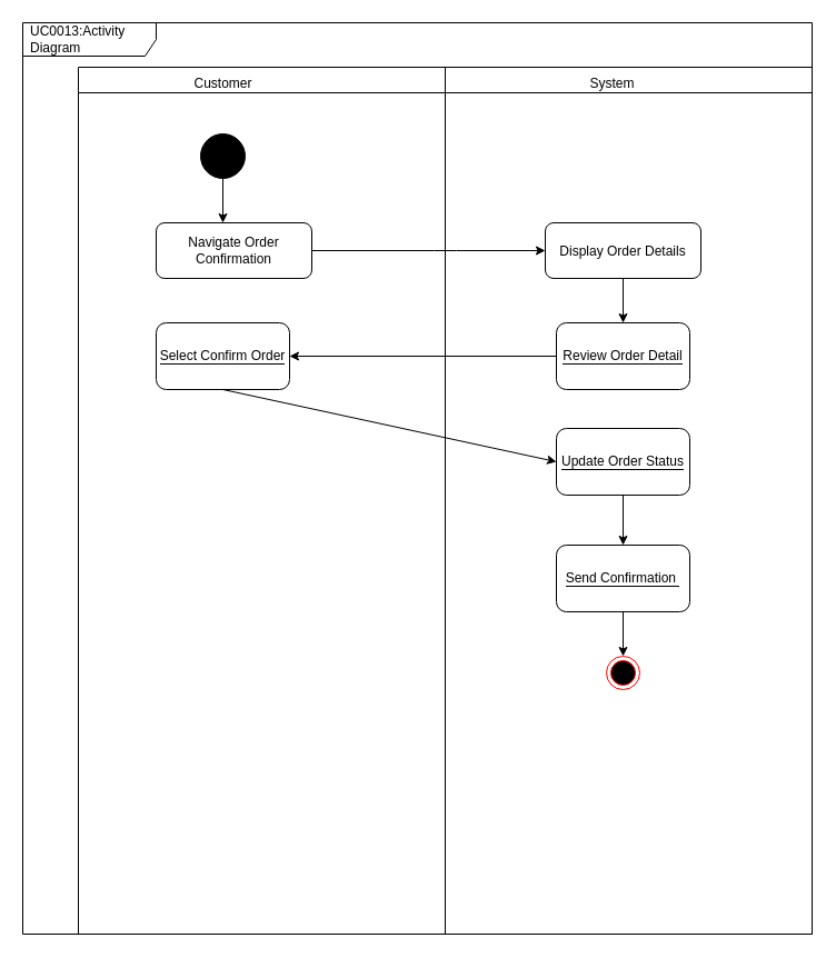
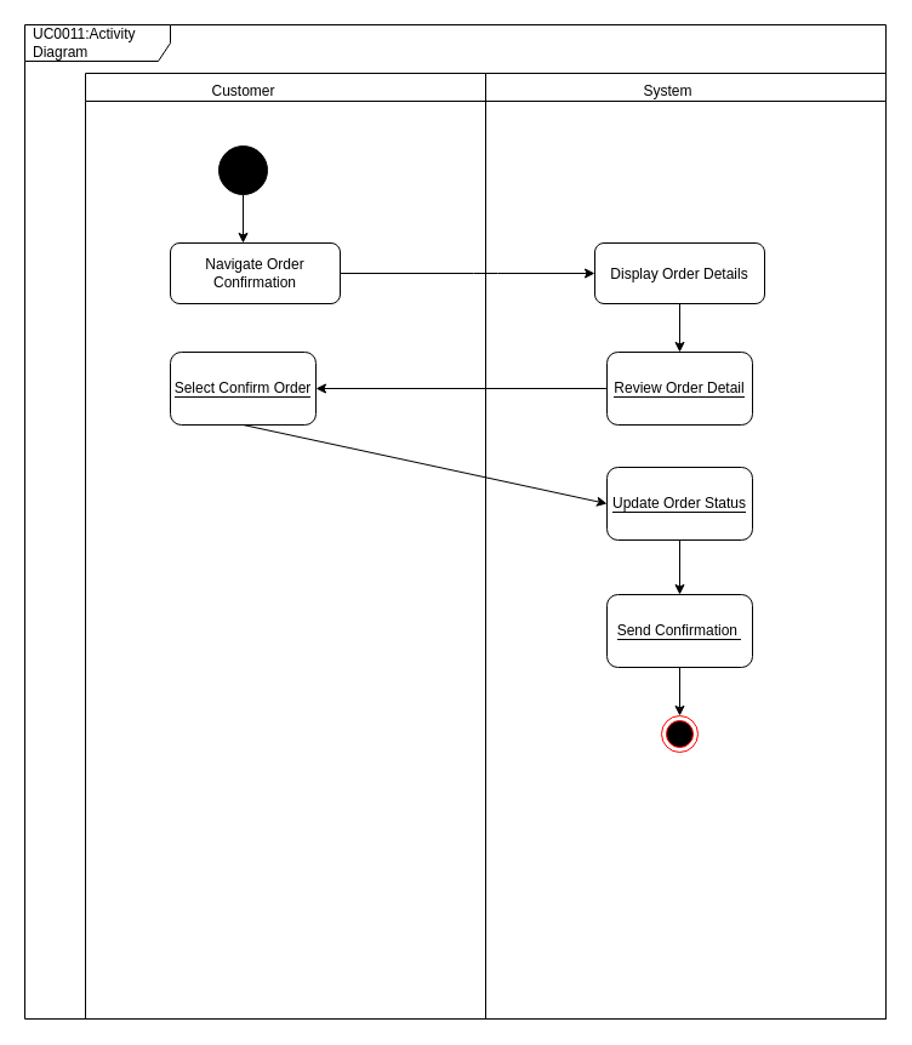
  <mxCell id="0" />
  <mxCell id="1" parent="0" />
  <mxCell id="2" value="&amp;nbsp;" style="swimlane;whiteSpace=wrap;html=1;" vertex="1" parent="1"><mxGeometry x="70" y="60" width="660" height="780" as="geometry" /></mxCell>
  <mxCell id="3" value="Customer" style="text;html=1;align=center;verticalAlign=middle;resizable=0;points=[];autosize=1;strokeColor=none;fillColor=none;" vertex="1" parent="2"><mxGeometry x="90" width="80" height="30" as="geometry" /></mxCell>
  <mxCell id="4" value="System" style="text;html=1;align=center;verticalAlign=middle;resizable=0;points=[];autosize=1;strokeColor=none;fillColor=none;" vertex="1" parent="2"><mxGeometry x="450" width="60" height="30" as="geometry" /></mxCell>
  <mxCell id="5" value="" style="shape=ellipse;html=1;fillColor=strokeColor;fontSize=18;fontColor=#ffffff;" vertex="1" parent="2"><mxGeometry x="110" y="60" width="40" height="40" as="geometry" /></mxCell>
  <mxCell id="6" value="Navigate Order Confirmation" style="rounded=1;whiteSpace=wrap;html=1;" vertex="1" parent="2"><mxGeometry x="70" y="140" width="140" height="50" as="geometry" /></mxCell>
  <mxCell id="7" value="&lt;p style=&quot;margin: 0px; font-variant-numeric: normal; font-variant-east-asian: normal; font-stretch: normal; line-height: normal;&quot; class=&quot;p1&quot;&gt;&lt;font style=&quot;background-color: rgb(255, 255, 255);&quot;&gt;Display Order Details&lt;/font&gt;&lt;/p&gt;" style="rounded=1;whiteSpace=wrap;html=1;align=center;" vertex="1" parent="2"><mxGeometry x="420" y="140" width="140" height="50" as="geometry" /></mxCell>
  <mxCell id="8" value="" style="endArrow=classic;html=1;exitX=0.5;exitY=1;exitDx=0;exitDy=0;" edge="1" parent="2" source="5"><mxGeometry width="50" height="50" relative="1" as="geometry"><mxPoint x="320" y="280" as="sourcePoint" /><mxPoint x="130" y="140" as="targetPoint" /></mxGeometry></mxCell>
  <mxCell id="9" value="" style="endArrow=classic;html=1;fontColor=#FFFFFF;exitX=1;exitY=0.5;exitDx=0;exitDy=0;" edge="1" parent="2" source="6"><mxGeometry width="50" height="50" relative="1" as="geometry"><mxPoint x="320" y="290" as="sourcePoint" /><mxPoint x="420" y="165" as="targetPoint" /><Array as="points"><mxPoint x="330" y="165" /></Array></mxGeometry></mxCell>
  <mxCell id="10" value="&lt;span style=&quot;background-color: rgb(255, 255, 255);&quot;&gt;&lt;font color=&quot;#000000&quot;&gt;Review Order Detail&lt;/font&gt;&lt;/span&gt;" style="rounded=1;whiteSpace=wrap;html=1;labelBackgroundColor=#000000;fontColor=#FFFFFF;" vertex="1" parent="2"><mxGeometry x="430" y="230" width="120" height="60" as="geometry" /></mxCell>
  <mxCell id="11" value="" style="endArrow=classic;html=1;fontColor=#FFFFFF;exitX=0.5;exitY=1;exitDx=0;exitDy=0;entryX=0.5;entryY=0;entryDx=0;entryDy=0;" edge="1" parent="2" source="7" target="10"><mxGeometry width="50" height="50" relative="1" as="geometry"><mxPoint x="320" y="290" as="sourcePoint" /><mxPoint x="130" y="250" as="targetPoint" /><Array as="points" /></mxGeometry></mxCell>
  <mxCell id="12" value="&lt;div style=&quot;&quot;&gt;&lt;font color=&quot;#000000&quot;&gt;&lt;span style=&quot;background-color: rgb(255, 255, 255);&quot;&gt;Select Confirm Order&lt;/span&gt;&lt;/font&gt;&lt;/div&gt;" style="rounded=1;whiteSpace=wrap;html=1;labelBackgroundColor=#000000;fontColor=#FFFFFF;gradientColor=none;align=center;" vertex="1" parent="2"><mxGeometry x="70" y="230" width="120" height="60" as="geometry" /></mxCell>
  <mxCell id="13" value="&lt;font style=&quot;background-color: rgb(255, 255, 255);&quot; color=&quot;#000000&quot;&gt;Send Confirmation&amp;nbsp;&lt;/font&gt;" style="rounded=1;whiteSpace=wrap;html=1;labelBackgroundColor=#000000;fontColor=#FFFFFF;" vertex="1" parent="2"><mxGeometry x="430" y="430" width="120" height="60" as="geometry" /></mxCell>
  <mxCell id="14" value="" style="ellipse;html=1;shape=endState;fillColor=#000000;strokeColor=#ff0000;labelBackgroundColor=#000000;fontColor=#FFFFFF;" vertex="1" parent="2"><mxGeometry x="475" y="530" width="30" height="30" as="geometry" /></mxCell>
  <mxCell id="15" value="" style="endArrow=classic;html=1;fontColor=#FFFFFF;entryX=1;entryY=0.5;entryDx=0;entryDy=0;exitX=0;exitY=0.5;exitDx=0;exitDy=0;" edge="1" parent="2" source="10" target="12"><mxGeometry width="50" height="50" relative="1" as="geometry"><mxPoint x="420" y="260" as="sourcePoint" /><mxPoint x="370" y="430" as="targetPoint" /></mxGeometry></mxCell>
  <mxCell id="16" value="" style="endArrow=classic;html=1;fontColor=#FFFFFF;exitX=0.5;exitY=1;exitDx=0;exitDy=0;entryX=0.5;entryY=0;entryDx=0;entryDy=0;" edge="1" parent="2" source="13" target="14"><mxGeometry width="50" height="50" relative="1" as="geometry"><mxPoint x="320" y="480" as="sourcePoint" /><mxPoint x="370" y="430" as="targetPoint" /></mxGeometry></mxCell>
  <mxCell id="17" value="&lt;font style=&quot;background-color: rgb(255, 255, 255);&quot; color=&quot;#000000&quot;&gt;Update Order Status&lt;/font&gt;" style="rounded=1;whiteSpace=wrap;html=1;labelBackgroundColor=#000000;fontColor=#FFFFFF;" vertex="1" parent="2"><mxGeometry x="430" y="325" width="120" height="60" as="geometry" /></mxCell>
  <mxCell id="18" value="" style="endArrow=classic;html=1;exitX=0.5;exitY=1;exitDx=0;exitDy=0;entryX=0;entryY=0.5;entryDx=0;entryDy=0;" edge="1" parent="2" source="12" target="17"><mxGeometry width="50" height="50" relative="1" as="geometry"><mxPoint x="310" y="690" as="sourcePoint" /><mxPoint x="360" y="640" as="targetPoint" /></mxGeometry></mxCell>
  <mxCell id="19" value="" style="endArrow=classic;html=1;exitX=0.5;exitY=1;exitDx=0;exitDy=0;entryX=0.5;entryY=0;entryDx=0;entryDy=0;" edge="1" parent="2" source="17" target="13"><mxGeometry width="50" height="50" relative="1" as="geometry"><mxPoint x="310" y="690" as="sourcePoint" /><mxPoint x="360" y="640" as="targetPoint" /></mxGeometry></mxCell>
- <mxCell id="20" value="UC0013:Activity Diagram" style="shape=umlFrame;whiteSpace=wrap;html=1;width=120;height=30;boundedLbl=1;verticalAlign=middle;align=left;spacingLeft=5;" vertex="1" parent="2"><mxGeometry x="-50" y="-40" width="710" height="820" as="geometry" /></mxCell>
+ <mxCell id="20" value="UC0011:Activity Diagram" style="shape=umlFrame;whiteSpace=wrap;html=1;width=120;height=30;boundedLbl=1;verticalAlign=middle;align=left;spacingLeft=5;" vertex="1" parent="2"><mxGeometry x="-50" y="-40" width="710" height="820" as="geometry" /></mxCell>
  <mxCell id="21" value="" style="endArrow=none;html=1;entryX=0.5;entryY=0;entryDx=0;entryDy=0;exitX=0.5;exitY=1;exitDx=0;exitDy=0;" edge="1" parent="1" source="2" target="2"><mxGeometry width="50" height="50" relative="1" as="geometry"><mxPoint x="300" y="370" as="sourcePoint" /><mxPoint x="350" y="320" as="targetPoint" /></mxGeometry></mxCell>
  <mxCell id="22" value="End&lt;br&gt;" style="text;html=1;align=center;verticalAlign=middle;resizable=0;points=[];autosize=1;strokeColor=none;fillColor=none;fontColor=#FFFFFF;" vertex="1" parent="1"><mxGeometry x="600" y="685" width="40" height="30" as="geometry" /></mxCell>
